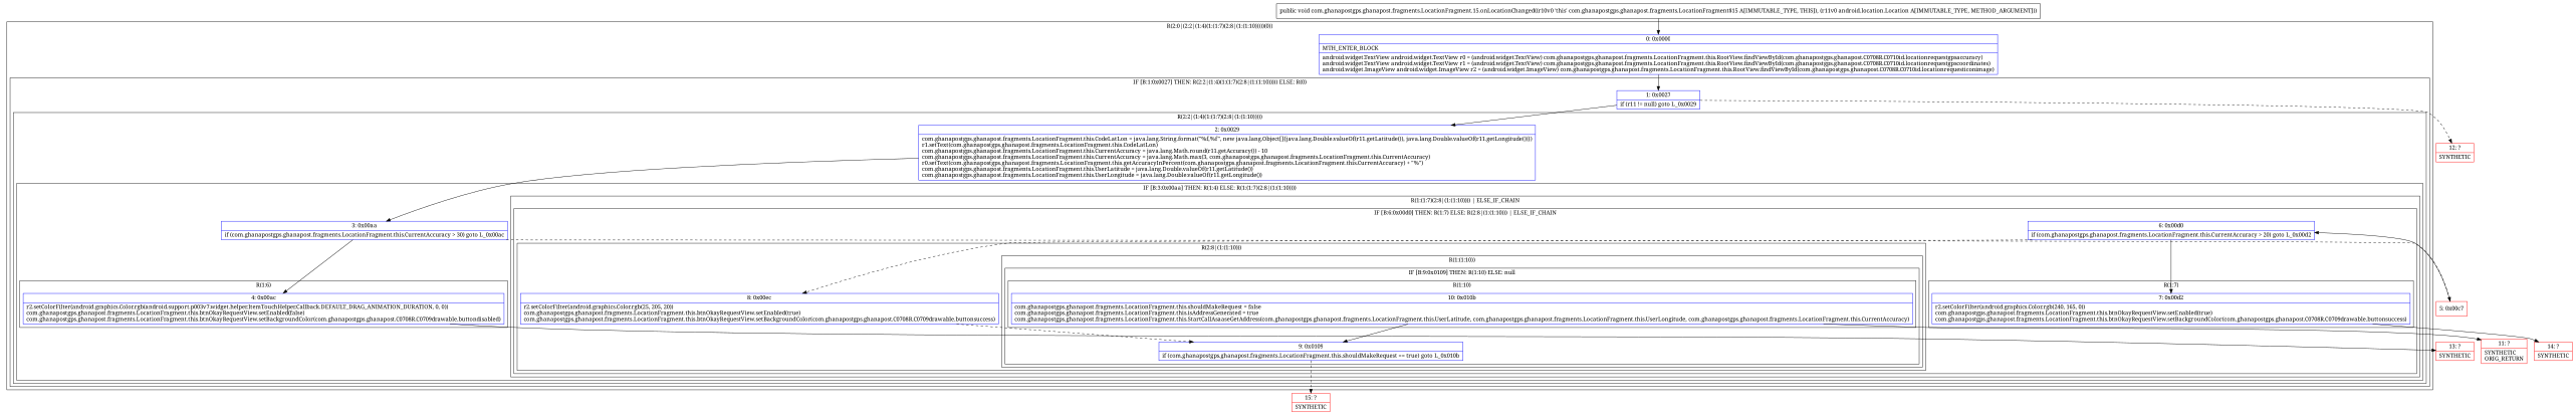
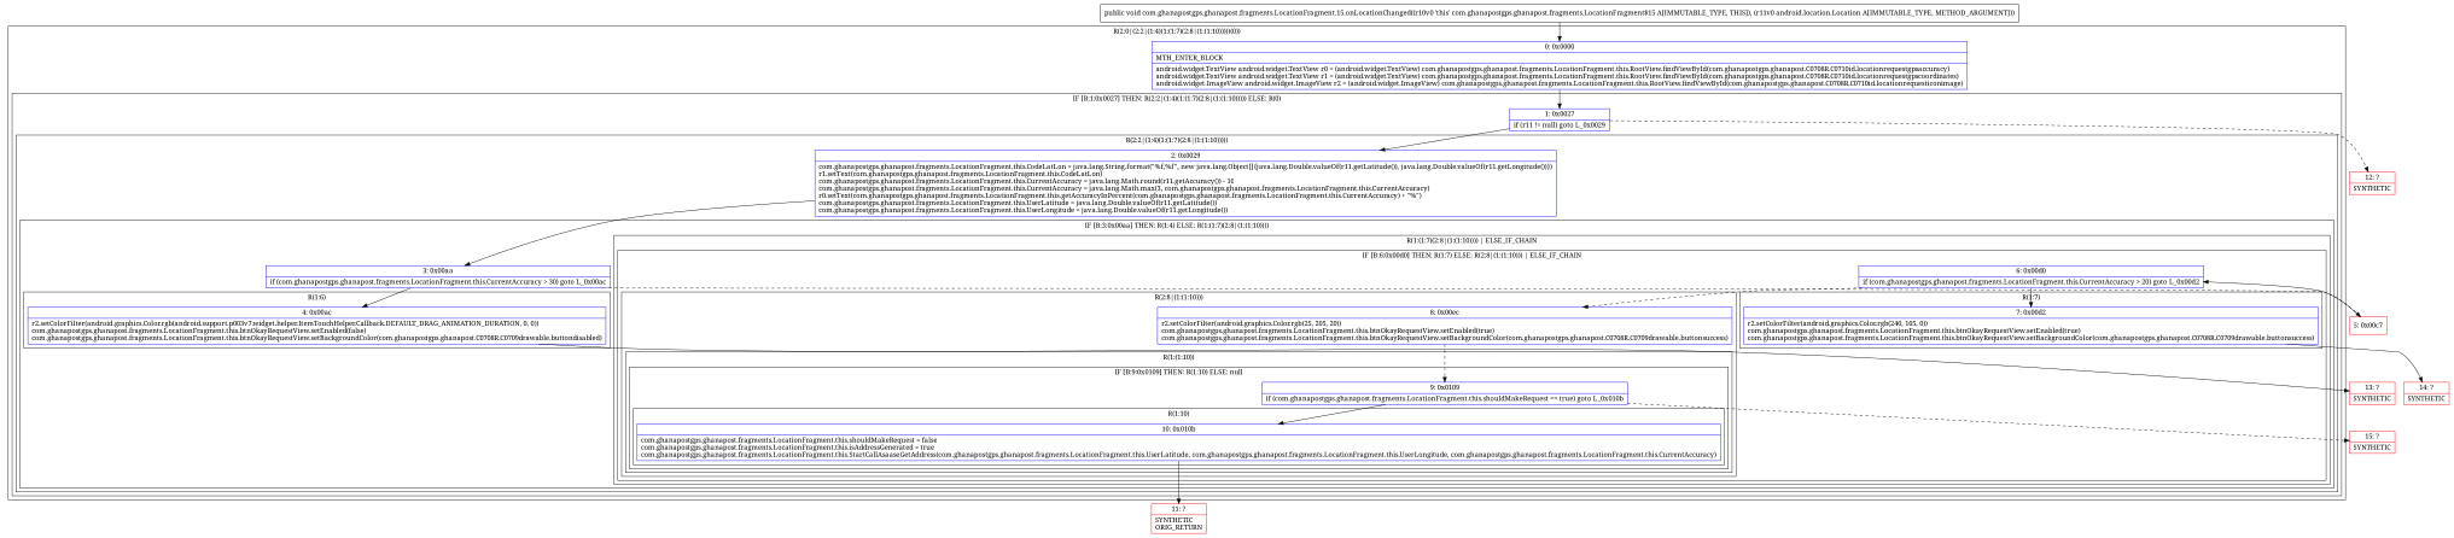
  digraph {
    fontname="Noto Serif"
    node [color=blue fontname="Noto Serif" shape=record]
    edge [fontname="Noto Serif"]
    n1 [label="{4\:\ 0x00ac|r2.setColorFilter(android.graphics.Color.rgb(android.support.p003v7.widget.helper.ItemTouchHelper.Callback.DEFAULT_DRAG_ANIMATION_DURATION, 0, 0))\lcom.ghanapostgps.ghanapost.fragments.LocationFragment.this.btnOkayRequestView.setEnabled(false)\lcom.ghanapostgps.ghanapost.fragments.LocationFragment.this.btnOkayRequestView.setBackgroundColor(com.ghanapostgps.ghanapost.C0708R.C0709drawable.buttondisabled)\l}"]
    n2 [label="{7\:\ 0x00d2|r2.setColorFilter(android.graphics.Color.rgb(240, 165, 0))\lcom.ghanapostgps.ghanapost.fragments.LocationFragment.this.btnOkayRequestView.setEnabled(true)\lcom.ghanapostgps.ghanapost.fragments.LocationFragment.this.btnOkayRequestView.setBackgroundColor(com.ghanapostgps.ghanapost.C0708R.C0709drawable.buttonsuccess)\l}"]
    n3 [label="{10\:\ 0x010b|com.ghanapostgps.ghanapost.fragments.LocationFragment.this.shouldMakeRequest = false\lcom.ghanapostgps.ghanapost.fragments.LocationFragment.this.isAddressGenerated = true\lcom.ghanapostgps.ghanapost.fragments.LocationFragment.this.StartCallAsaaseGetAddress(com.ghanapostgps.ghanapost.fragments.LocationFragment.this.UserLatitude, com.ghanapostgps.ghanapost.fragments.LocationFragment.this.UserLongitude, com.ghanapostgps.ghanapost.fragments.LocationFragment.this.CurrentAccuracy)\l}"]
    n4 [label="{9\:\ 0x0109|if (com.ghanapostgps.ghanapost.fragments.LocationFragment.this.shouldMakeRequest == true) goto L_0x010b\l}"]
    n5 [label="{8\:\ 0x00ec|r2.setColorFilter(android.graphics.Color.rgb(25, 205, 20))\lcom.ghanapostgps.ghanapost.fragments.LocationFragment.this.btnOkayRequestView.setEnabled(true)\lcom.ghanapostgps.ghanapost.fragments.LocationFragment.this.btnOkayRequestView.setBackgroundColor(com.ghanapostgps.ghanapost.C0708R.C0709drawable.buttonsuccess)\l}"]
    n6 [label="{6\:\ 0x00d0|if (com.ghanapostgps.ghanapost.fragments.LocationFragment.this.CurrentAccuracy \> 20) goto L_0x00d2\l}"]
    n7 [label="{3\:\ 0x00aa|if (com.ghanapostgps.ghanapost.fragments.LocationFragment.this.CurrentAccuracy \> 30) goto L_0x00ac\l}"]
    n8 [label="{2\:\ 0x0029|com.ghanapostgps.ghanapost.fragments.LocationFragment.this.CodeLatLon = java.lang.String.format(\"%f,%f\", new java.lang.Object[]\{java.lang.Double.valueOf(r11.getLatitude()), java.lang.Double.valueOf(r11.getLongitude())\})\lr1.setText(com.ghanapostgps.ghanapost.fragments.LocationFragment.this.CodeLatLon)\lcom.ghanapostgps.ghanapost.fragments.LocationFragment.this.CurrentAccuracy = java.lang.Math.round(r11.getAccuracy()) \- 10\lcom.ghanapostgps.ghanapost.fragments.LocationFragment.this.CurrentAccuracy = java.lang.Math.max(3, com.ghanapostgps.ghanapost.fragments.LocationFragment.this.CurrentAccuracy)\lr0.setText(com.ghanapostgps.ghanapost.fragments.LocationFragment.this.getAccuracyInPercent(com.ghanapostgps.ghanapost.fragments.LocationFragment.this.CurrentAccuracy) + \"%\")\lcom.ghanapostgps.ghanapost.fragments.LocationFragment.this.UserLatitude = java.lang.Double.valueOf(r11.getLatitude())\lcom.ghanapostgps.ghanapost.fragments.LocationFragment.this.UserLongitude = java.lang.Double.valueOf(r11.getLongitude())\l}"]
    n9 [label="{1\:\ 0x0027|if (r11 != null) goto L_0x0029\l}"]
    n10 [label="{0\:\ 0x0000|MTH_ENTER_BLOCK\l|android.widget.TextView android.widget.TextView r0 = (android.widget.TextView) com.ghanapostgps.ghanapost.fragments.LocationFragment.this.RootView.findViewById(com.ghanapostgps.ghanapost.C0708R.C0710id.locationrequestgpsaccuracy)\landroid.widget.TextView android.widget.TextView r1 = (android.widget.TextView) com.ghanapostgps.ghanapost.fragments.LocationFragment.this.RootView.findViewById(com.ghanapostgps.ghanapost.C0708R.C0710id.locationrequestgpscoordinates)\landroid.widget.ImageView android.widget.ImageView r2 = (android.widget.ImageView) com.ghanapostgps.ghanapost.fragments.LocationFragment.this.RootView.findViewById(com.ghanapostgps.ghanapost.C0708R.C0710id.locationrequesticonimage)\l}"]
    n11 [color=red label="{13\:\ ?|SYNTHETIC\l}"]
    n12 [color=red label="{14\:\ ?|SYNTHETIC\l}"]
    n13 [color=red label="{11\:\ ?|SYNTHETIC\lORIG_RETURN\l}"]
    n14 [color=red label="{15\:\ ?|SYNTHETIC\l}"]
    n15 [color=red label="{5\:\ 0x00c7}"]
    n16 [color=red label="{12\:\ ?|SYNTHETIC\l}"]
    n17 [label="{public void com.ghanapostgps.ghanapost.fragments.LocationFragment.15.onLocationChanged((r10v0 'this' com.ghanapostgps.ghanapost.fragments.LocationFragment$15 A[IMMUTABLE_TYPE, THIS]), (r11v0 android.location.Location A[IMMUTABLE_TYPE, METHOD_ARGUMENT])) }" color=""]
    subgraph cluster_1 {
      label="R(2:0|(2:2|(1:4)(1:(1:7)(2:8|(1:(1:10)))))(0))"
      n10
      subgraph cluster_2 {
        label="IF [B:1:0x0027] THEN: R(2:2|(1:4)(1:(1:7)(2:8|(1:(1:10))))) ELSE: R(0)"
        n9
        subgraph cluster_3 {
          label="R(2:2|(1:4)(1:(1:7)(2:8|(1:(1:10)))))"
          n8
          subgraph cluster_4 {
            label="IF [B:3:0x00aa] THEN: R(1:4) ELSE: R(1:(1:7)(2:8|(1:(1:10))))"
            n7
            subgraph cluster_5 {
              label="R(1:6)"
              n1
            }
            subgraph cluster_6 {
              label="R(1:(1:7)(2:8|(1:(1:10)))) | ELSE_IF_CHAIN\l"
              subgraph cluster_7 {
                label="IF [B:6:0x00d0] THEN: R(1:7) ELSE: R(2:8|(1:(1:10))) | ELSE_IF_CHAIN\l"
                n6
                subgraph cluster_8 {
                  label="R(1:7)"
                  n2
                }
                subgraph cluster_9 {
                  label="R(2:8|(1:(1:10)))"
                  n5
                  subgraph cluster_10 {
                    label="R(1:(1:10))"
                    subgraph cluster_11 {
                      label="IF [B:9:0x0109] THEN: R(1:10) ELSE: null"
                      n4
                      subgraph cluster_12 {
                        label="R(1:10)"
                        n3
                      }
                    }
                  }
                }
              }
            }
          }
        }
        subgraph cluster_13 {
          label="R(0)"
        }
      }
    }
    n1 -> n11
    n2 -> n12
    n3 -> n13
-   n3 -> n4
+   n4 -> n3
    n4 -> n14 [style=dashed]
    n5 -> n4 [style=dashed]
    n6 -> n2
    n6 -> n5 [style=dashed]
    n7 -> n1
    n7 -> n15 [style=dashed]
    n8 -> n7
    n9 -> n8
    n9 -> n16 [style=dashed]
    n10 -> n9
    n15 -> n6
    n17 -> n10
  }
